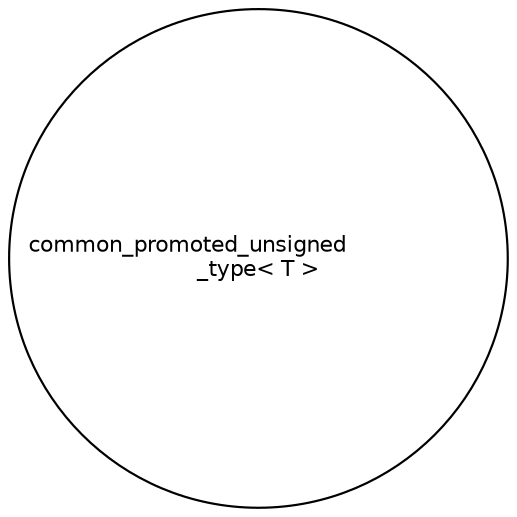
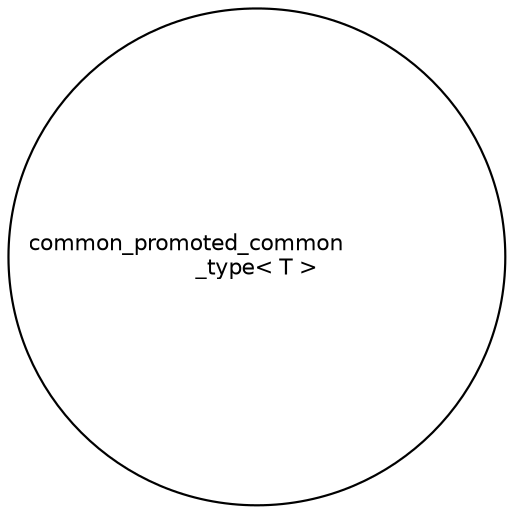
  digraph {
    rankdir=LR
-   n1 [color=black fillcolor=white fontname=Helvetica fontsize=10 height=0.2 label="common_promoted_unsigned\l_type\< T \>" shape=circle style=filled width=0.4]
+   n1 [color=black fillcolor=white fontname=Helvetica fontsize=10 height=0.2 label="common_promoted_common\l_type\< T \>" shape=circle style=filled width=0.4]
  }
